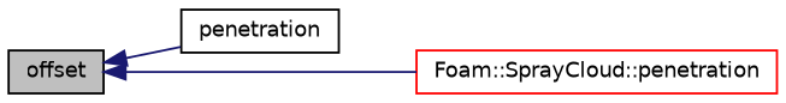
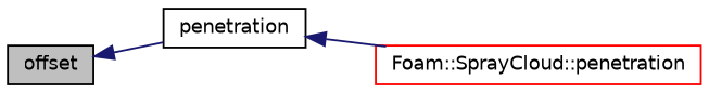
  digraph {
    rankdir=LR
    node [color=black fontname=Helvetica fontsize=10 shape=record]
    edge [color=midnightblue dir=back fontname=Helvetica fontsize=10 labelfontname=Helvetica labelfontsize=10 style=solid]
    n1 [fillcolor=grey75 fontcolor=black height=0.2 label=offset style=filled width=0.4]
    n2 [height=0.2 label=penetration width=0.4]
    n3 [color=red height=0.2 label="Foam::SprayCloud::penetration" width=0.4]
    n1 -> n2
-   n1 -> n3
+   n2 -> n3
  }
